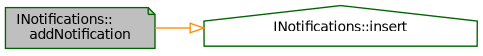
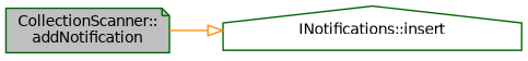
  digraph {
    rankdir=LR
    node [color=darkgreen fontname=Helvetica fontsize=10 style=filled]
-   n1 [fillcolor=grey75 fontcolor=black height=0.2 label="INotifications::\laddNotification" shape=note width=0.4]
+   n1 [fillcolor=grey75 fontcolor=black height=0.2 label="CollectionScanner::\laddNotification" shape=note width=0.4]
    n2 [fillcolor=white height=0.2 label="INotifications::insert" shape=house width=0.4]
    n1 -> n2 [color=darkorange fontname=Helvetica fontsize=10 labelfontname=Helvetica labelfontsize=10 style=solid arrowhead=onormal]
  }
